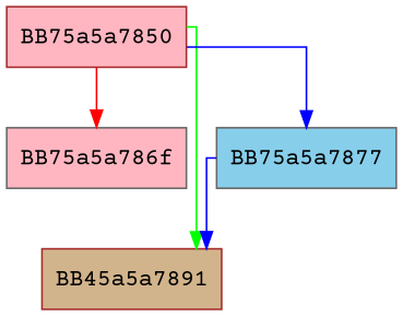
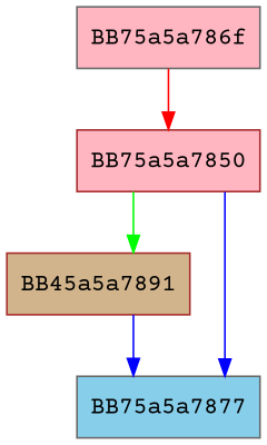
  digraph {
    fontname="Courier Prime"
    splines=ortho
    node [color=brown fillcolor=lightpink fontname="Courier Prime" shape=box style=filled]
    edge [color=blue fontname="Courier Prime"]
    n1 [fillcolor=tan label=BB45a5a7891]
    BB75a5a7850
    BB75a5a786f [color=gray40]
    BB75a5a7877 [color=gray40 fillcolor=skyblue]
-   BB75a5a7877 -> n1
+   n1 -> BB75a5a7877
    BB75a5a7850 -> n1 [color=green]
-   BB75a5a7850 -> BB75a5a786f [color=red]
+   BB75a5a786f -> BB75a5a7850 [color=red]
    BB75a5a7850 -> BB75a5a7877
  }
